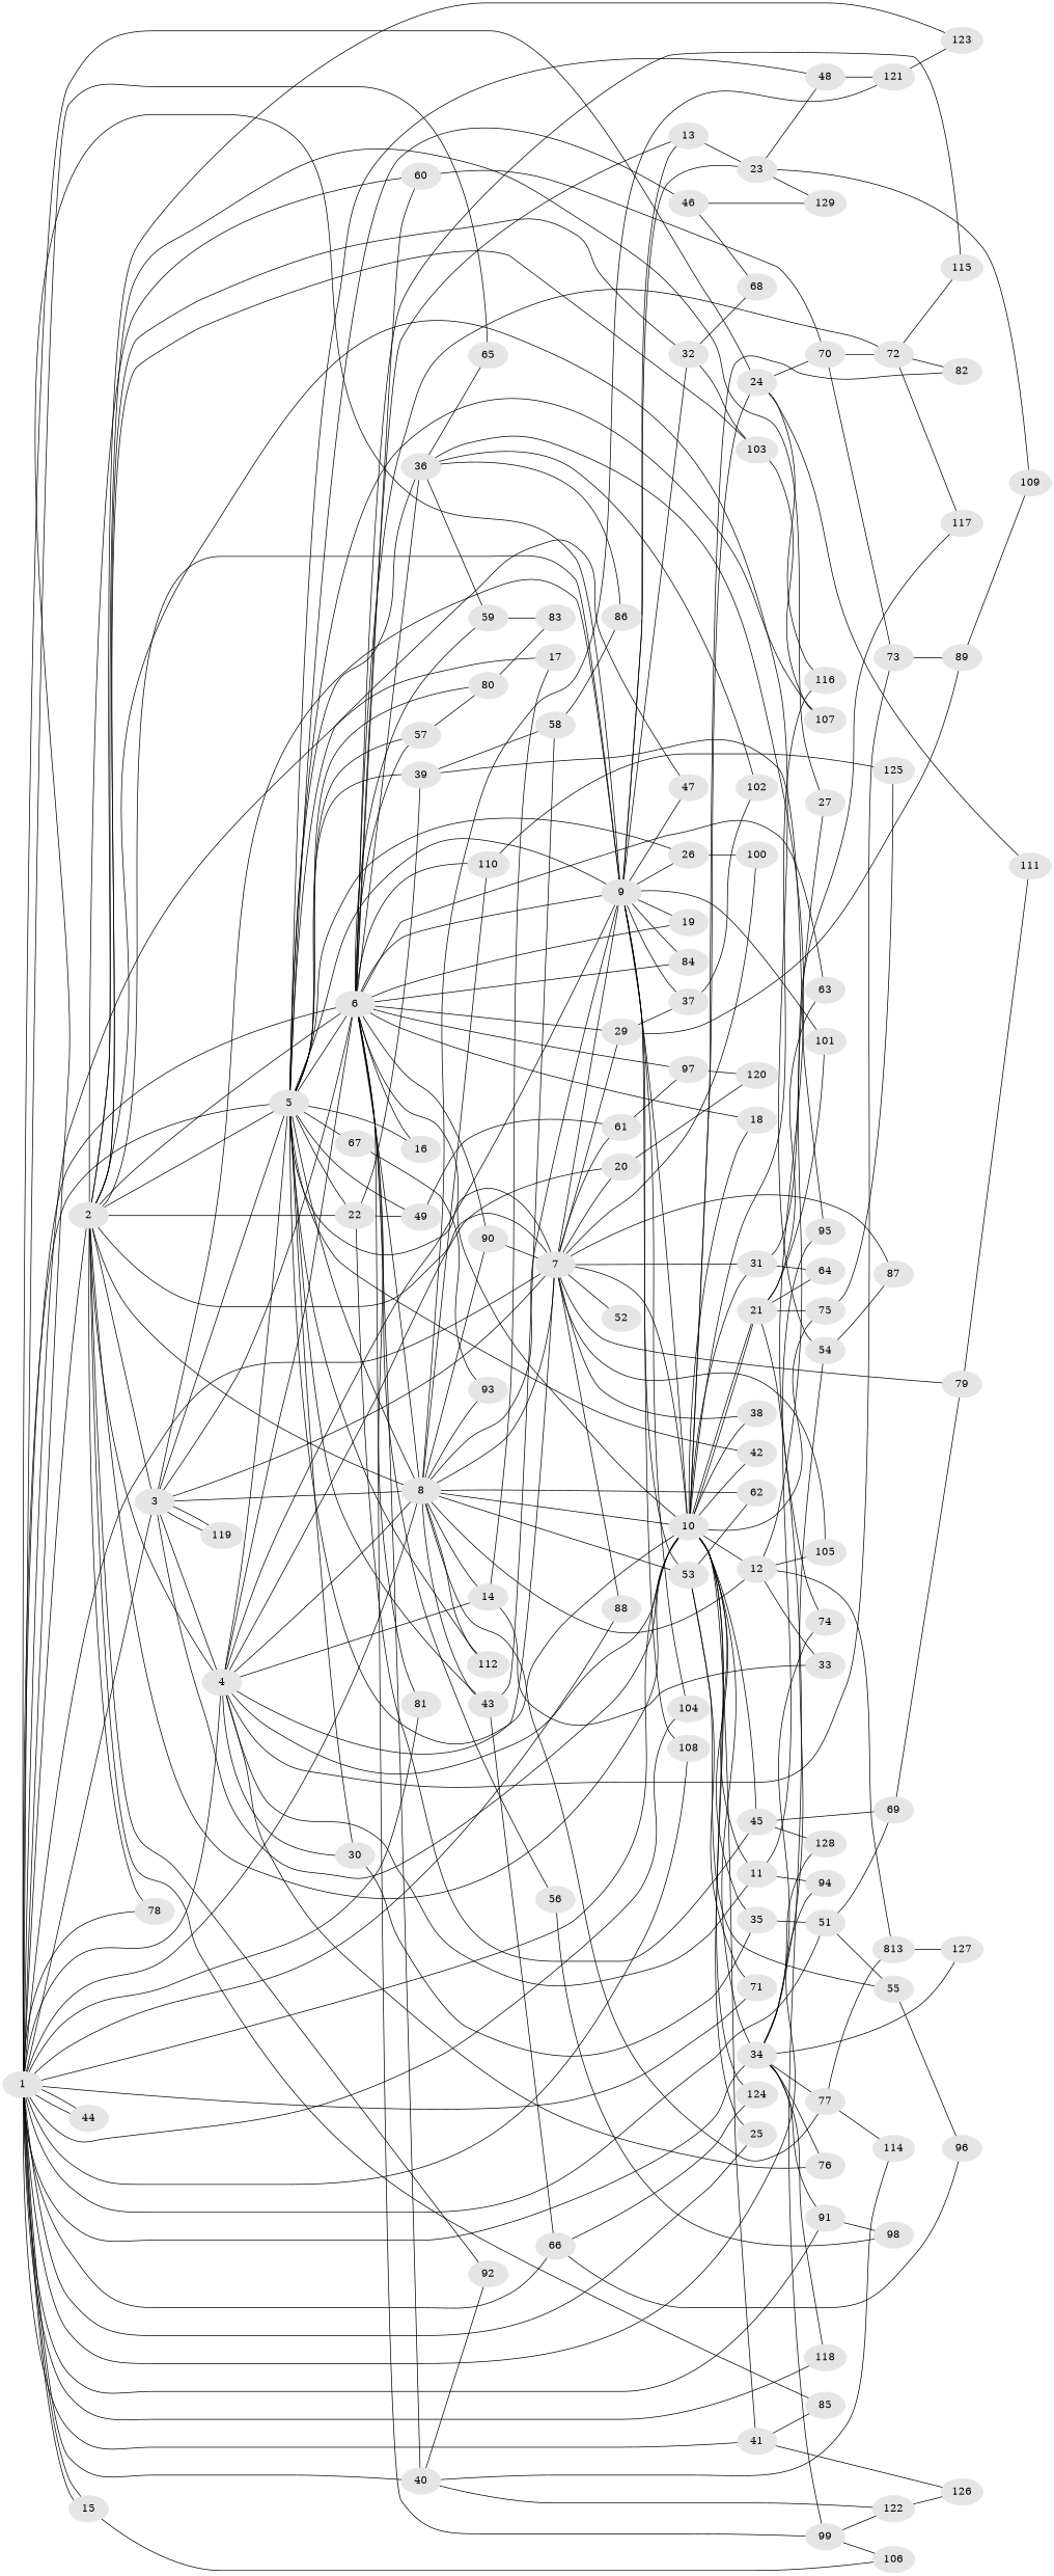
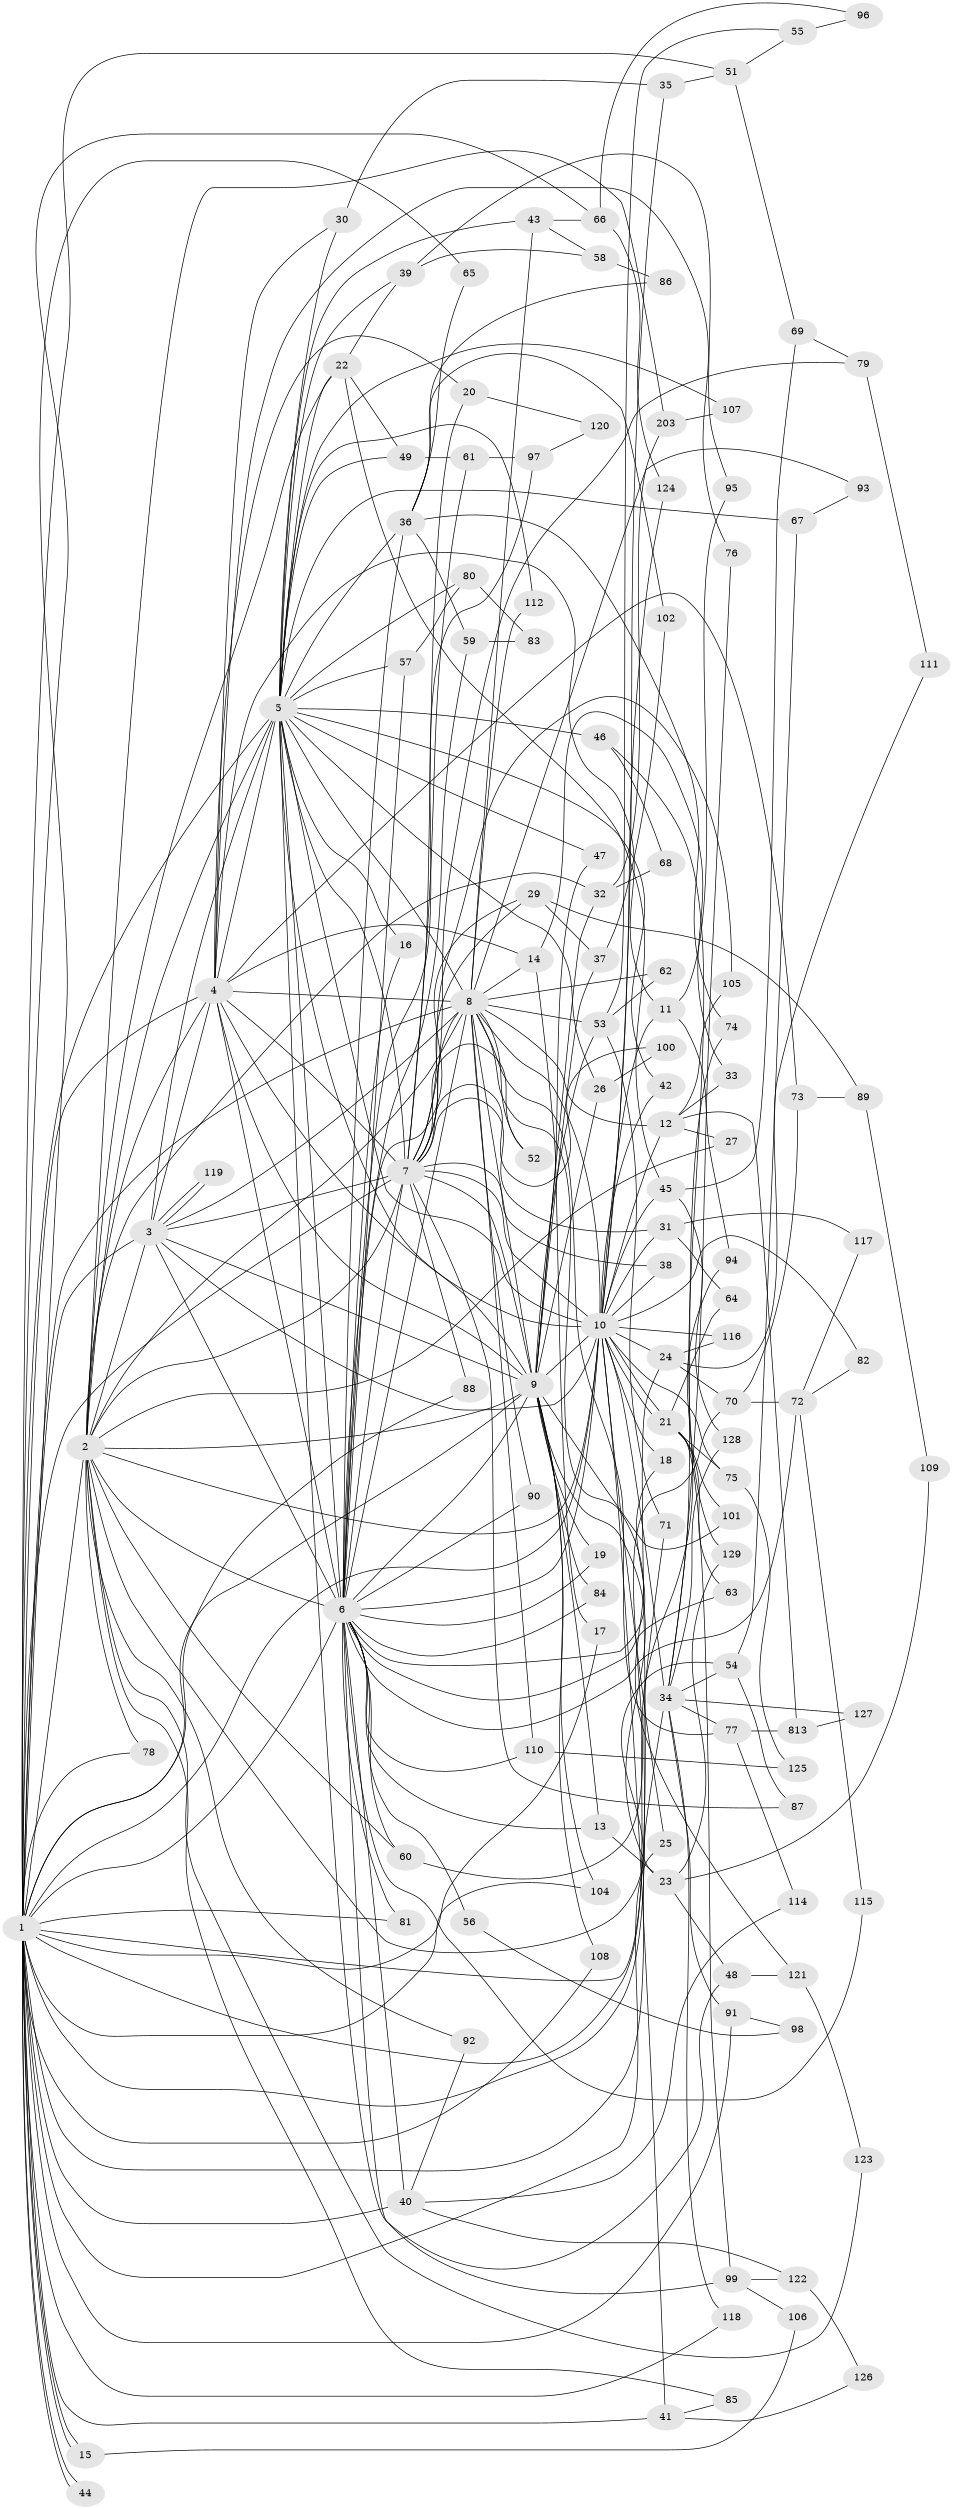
  graph {
    rankdir=LR
    node [color=gray90 style=filled]
    1
    2
    3
    4
    5
    6
    7
    8
    9
    10
    15
    17
    24
    25
    34
    40
    41
    44
    51
    65
    66
    71
    78
    81
    88
    91
    94
    104
    108
    118
    22
    27
    32
    54
    60
    85
    92
-   103
+   103 [label=203]
    123
    119
    11
    14
    20
    30
    73
    76
    16
    26
    36
    39
    42
    43
    46
    47
    48
    49
    57
    67
    80
    107
    112
    13
    18
    19
    29
    56
    59
    63
    72
    84
    90
    97
    99
    110
    115
    31
    38
    52
    61
    79
    87
    100
    105
    12
    53
    62
    77
    93
    121
    23
    37
    101
    21
    35
    45
    75
    82
    116
    124
    106
    70
    111
    74
    127
    128
    114
    122
    126
    69
    55
    96
    98
    68
    95
    33
    120
    89
    86
    102
    58
    129
    83
    117
    125
    64
    n126 [label=813]
    109
    1 -- 2
    1 -- 3
    1 -- 4
    1 -- 5
    1 -- 6
    1 -- 7
    1 -- 8
    1 -- 9
    1 -- 10
    1 -- 15
    1 -- 15
    1 -- 17
    1 -- 24
    1 -- 25
    1 -- 34
    1 -- 40
    1 -- 41
    1 -- 44
    1 -- 44
    1 -- 51
    1 -- 65
    1 -- 66
    1 -- 71
    1 -- 78
    1 -- 81
    1 -- 88
    1 -- 91
    1 -- 94
    1 -- 104
    1 -- 108
    1 -- 118
    2 -- 3
    2 -- 4
    2 -- 5
    2 -- 6
    2 -- 7
    2 -- 8
    2 -- 9
    2 -- 10
    2 -- 78
    2 -- 22
    2 -- 27
    2 -- 32
    2 -- 54
    2 -- 60
    2 -- 85
    2 -- 92
    2 -- 103
    2 -- 123
    3 -- 4
    3 -- 5
    3 -- 6
    3 -- 7
    3 -- 8
    3 -- 9
    3 -- 10
    3 -- 119
    3 -- 119
    4 -- 5
    4 -- 6
    4 -- 7
    4 -- 8
    4 -- 9
    4 -- 10
    4 -- 11
    4 -- 14
    4 -- 20
    4 -- 30
    4 -- 73
    4 -- 76
    5 -- 6
    5 -- 7
    5 -- 8
    5 -- 9
    5 -- 10
    5 -- 22
    5 -- 30
    5 -- 16
    5 -- 26
    5 -- 36
    5 -- 39
    5 -- 42
    5 -- 43
    5 -- 46
    5 -- 47
    5 -- 48
    5 -- 49
    5 -- 57
    5 -- 67
    5 -- 80
    5 -- 107
    5 -- 112
-   90 -- 7
+   6 -- 7
    6 -- 8
    6 -- 9
    6 -- 10
    6 -- 40
    6 -- 81
    6 -- 60
    6 -- 16
    6 -- 36
    6 -- 57
    6 -- 13
    6 -- 18
    6 -- 19
    6 -- 29
    6 -- 56
    6 -- 59
    6 -- 63
    6 -- 72
    6 -- 84
    6 -- 90
    6 -- 97
    6 -- 99
    6 -- 110
    6 -- 115
    7 -- 8
    7 -- 9
    7 -- 10
    7 -- 88
    7 -- 20
    7 -- 29
    7 -- 31
    7 -- 38
    7 -- 52
    7 -- 61
    7 -- 79
    7 -- 87
    7 -- 100
    7 -- 105
    8 -- 9
    8 -- 10
    8 -- 14
    8 -- 43
    8 -- 112
    8 -- 90
    8 -- 110
+   8 -- 52
    8 -- 12
    8 -- 53
    8 -- 62
    8 -- 77
    8 -- 93
    8 -- 121
    9 -- 10
    9 -- 104
    9 -- 108
    9 -- 32
    9 -- 26
    9 -- 47
    9 -- 13
    9 -- 19
    9 -- 84
    9 -- 53
    9 -- 23
    9 -- 37
    9 -- 101
    10 -- 24
    10 -- 25
    10 -- 34
    10 -- 41
    10 -- 11
    10 -- 42
    10 -- 18
    10 -- 31
    10 -- 38
    10 -- 12
    10 -- 21
    10 -- 21
    10 -- 35
    10 -- 45
    10 -- 75
    10 -- 82
    10 -- 116
    10 -- 124
    15 -- 106
    24 -- 116
    24 -- 70
    24 -- 111
    34 -- 91
    34 -- 118
    34 -- 54
    34 -- 76
    34 -- 77
    34 -- 74
    34 -- 127
    34 -- 128
    40 -- 92
    40 -- 114
    40 -- 122
    41 -- 85
    41 -- 126
    51 -- 69
    51 -- 55
    66 -- 124
    66 -- 96
    91 -- 98
    22 -- 39
    22 -- 49
    22 -- 45
    32 -- 103
    32 -- 68
+   54 -- 67
    54 -- 87
    60 -- 70
    103 -- 107
    11 -- 94
    11 -- 95
    14 -- 17
    14 -- 33
    20 -- 120
    30 -- 35
    73 -- 89
    26 -- 100
    36 -- 65
    36 -- 59
    36 -- 74
    36 -- 86
    36 -- 102
    39 -- 95
    39 -- 58
    43 -- 66
    43 -- 58
    46 -- 68
    46 -- 129
    48 -- 121
    49 -- 61
    57 -- 80
    67 -- 93
    80 -- 83
    13 -- 23
    29 -- 37
    29 -- 89
    56 -- 98
    59 -- 83
    72 -- 115
    72 -- 82
    72 -- 117
    97 -- 120
    99 -- 106
    99 -- 122
    110 -- 125
    31 -- 117
    31 -- 64
    61 -- 97
    79 -- 111
    12 -- 27
    12 -- 105
    12 -- 33
    12 -- n126
    53 -- 71
    53 -- 62
    53 -- 55
    77 -- 114
    77 -- n126
    121 -- 123
    23 -- 48
    23 -- 129
    23 -- 109
    37 -- 102
    21 -- 63
    21 -- 99
    21 -- 101
    21 -- 75
    21 -- 64
    35 -- 51
    45 -- 128
    45 -- 69
    75 -- 125
    70 -- 73
    70 -- 72
    122 -- 126
    69 -- 79
    55 -- 96
    89 -- 109
    58 -- 86
    n126 -- 127
  }
